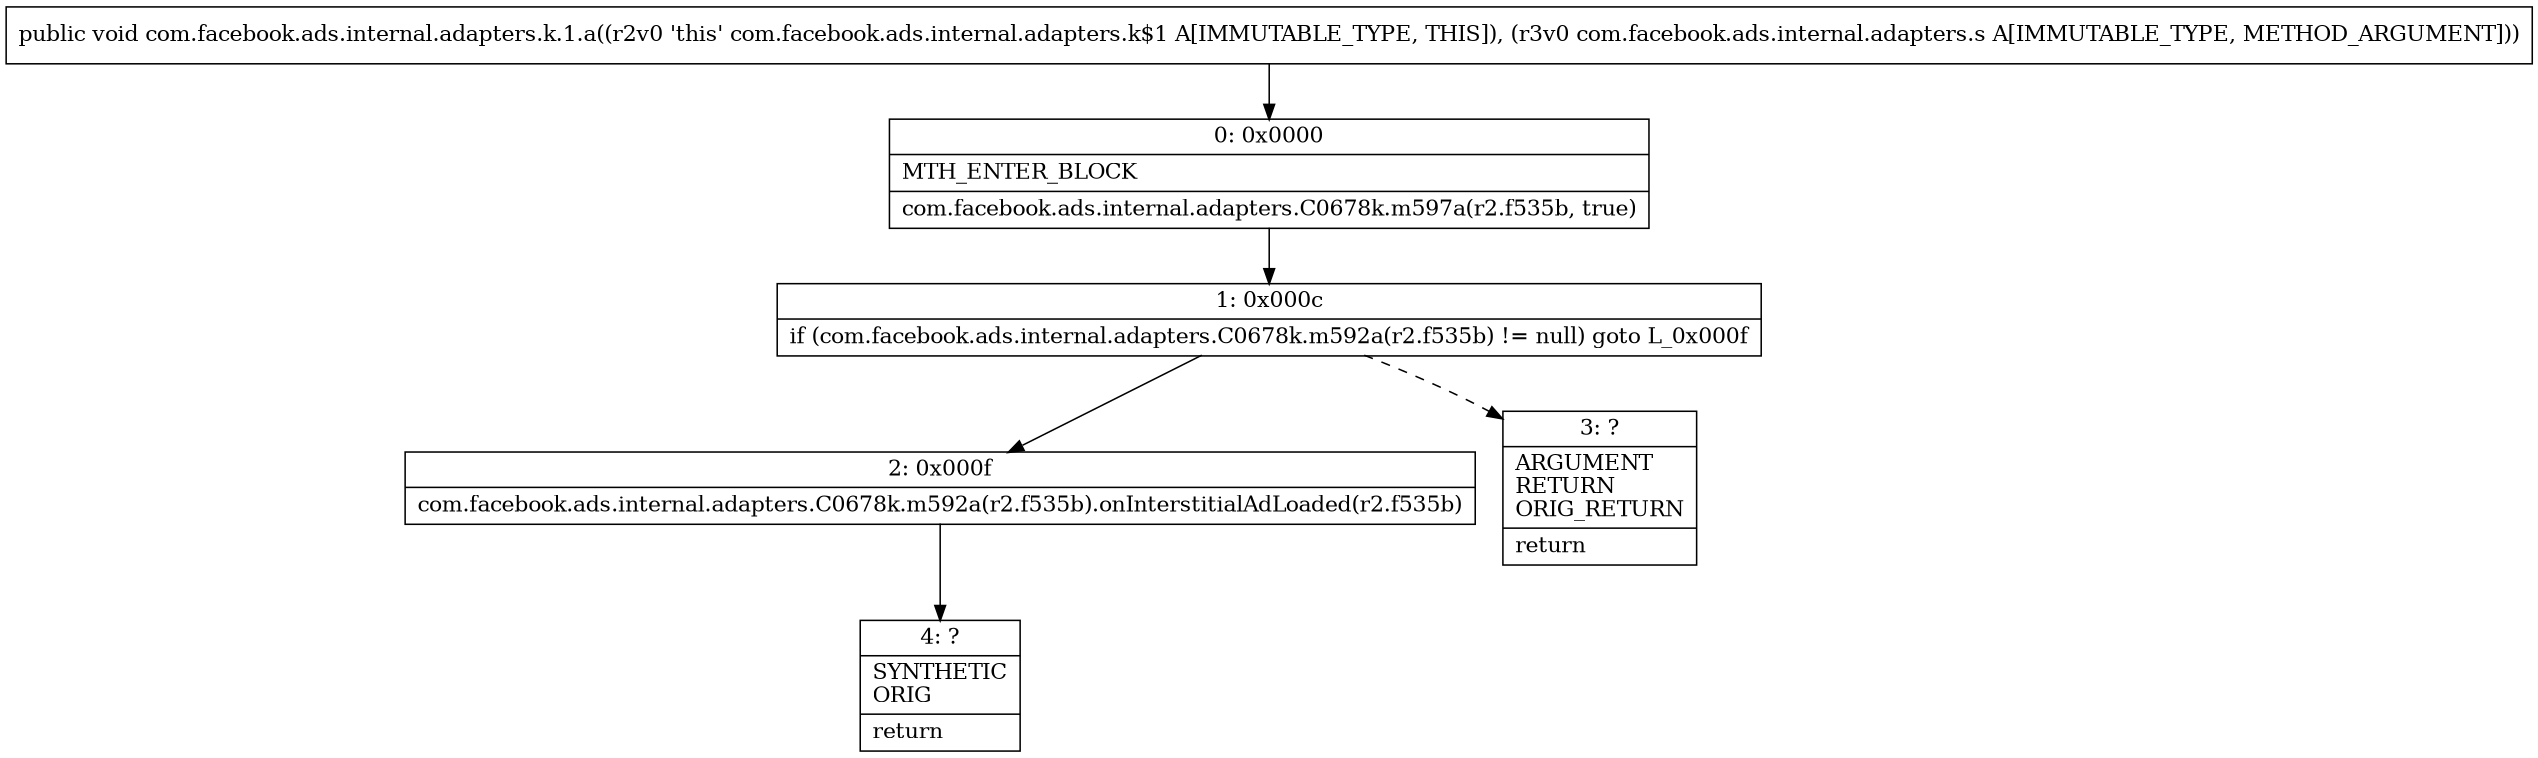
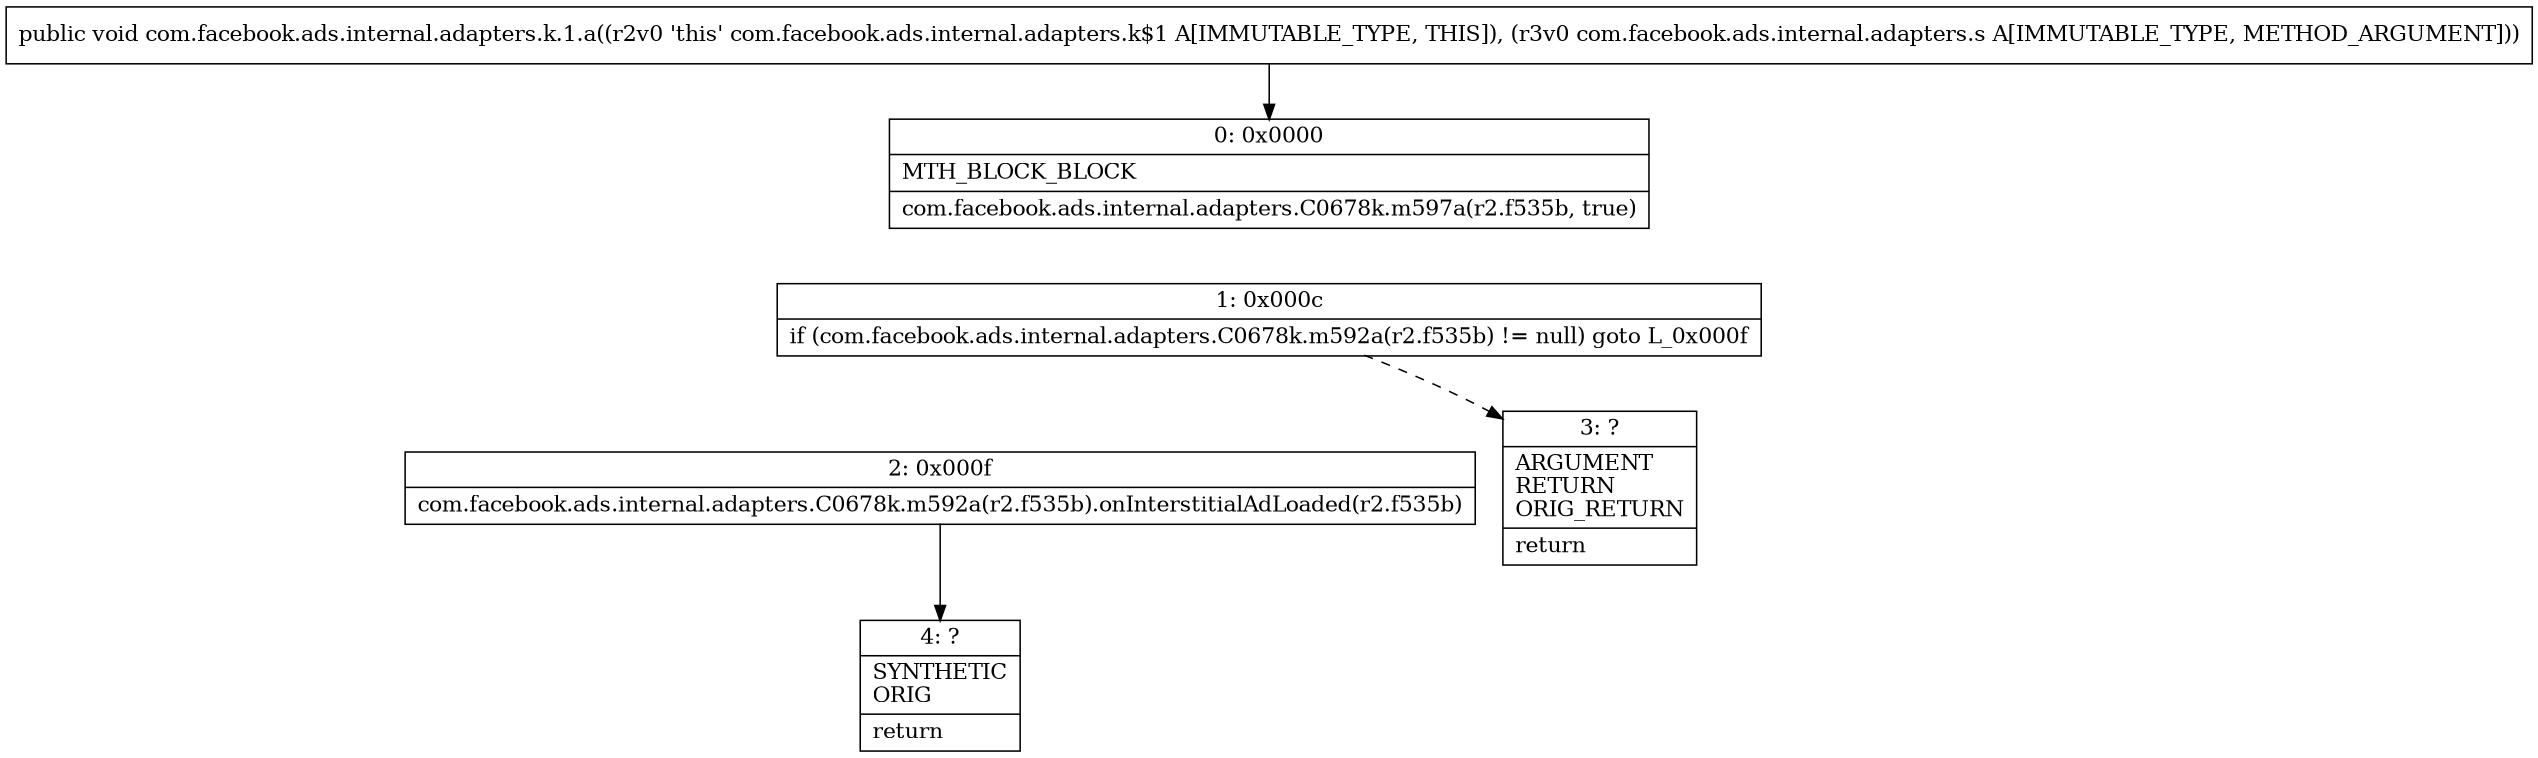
  digraph {
    node [shape=record]
-   n1 [label="{0\:\ 0x0000|MTH_ENTER_BLOCK\l|com.facebook.ads.internal.adapters.C0678k.m597a(r2.f535b, true)\l}"]
+   n1 [label="{0\:\ 0x0000|MTH_BLOCK_BLOCK\l|com.facebook.ads.internal.adapters.C0678k.m597a(r2.f535b, true)\l}"]
    n2 [label="{1\:\ 0x000c|if (com.facebook.ads.internal.adapters.C0678k.m592a(r2.f535b) != null) goto L_0x000f\l}"]
    n3 [label="{2\:\ 0x000f|com.facebook.ads.internal.adapters.C0678k.m592a(r2.f535b).onInterstitialAdLoaded(r2.f535b)\l}"]
    n4 [label="{3\:\ ?|ARGUMENT\lRETURN\lORIG_RETURN\l|return\l}"]
    n5 [label="{4\:\ ?|SYNTHETIC\lORIG\l|return\l}"]
    n6 [label="{public void com.facebook.ads.internal.adapters.k.1.a((r2v0 'this' com.facebook.ads.internal.adapters.k$1 A[IMMUTABLE_TYPE, THIS]), (r3v0 com.facebook.ads.internal.adapters.s A[IMMUTABLE_TYPE, METHOD_ARGUMENT])) }"]
-   n1 -> n2
-   n2 -> n3
    n2 -> n4 [style=dashed]
    n3 -> n5
    n6 -> n1
  }
